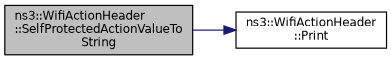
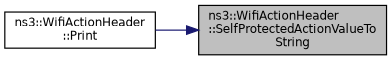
  digraph {
    rankdir=RL
    node [color=black fontname=Helvetica fontsize=10 shape=record style=filled]
    n1 [fillcolor=grey75 fontcolor=black height=0.2 label="ns3::WifiActionHeader\l::SelfProtectedActionValueTo\lString" width=0.4]
    n2 [fillcolor=white height=0.2 label="ns3::WifiActionHeader\l::Print" width=0.4]
-   n2 -> n1 [color=midnightblue dir=back fontname=Helvetica fontsize=10 labelfontname=Helvetica labelfontsize=10 style=solid]
+   n1 -> n2 [color=midnightblue dir=back fontname=Helvetica fontsize=10 labelfontname=Helvetica labelfontsize=10 style=solid]
  }
